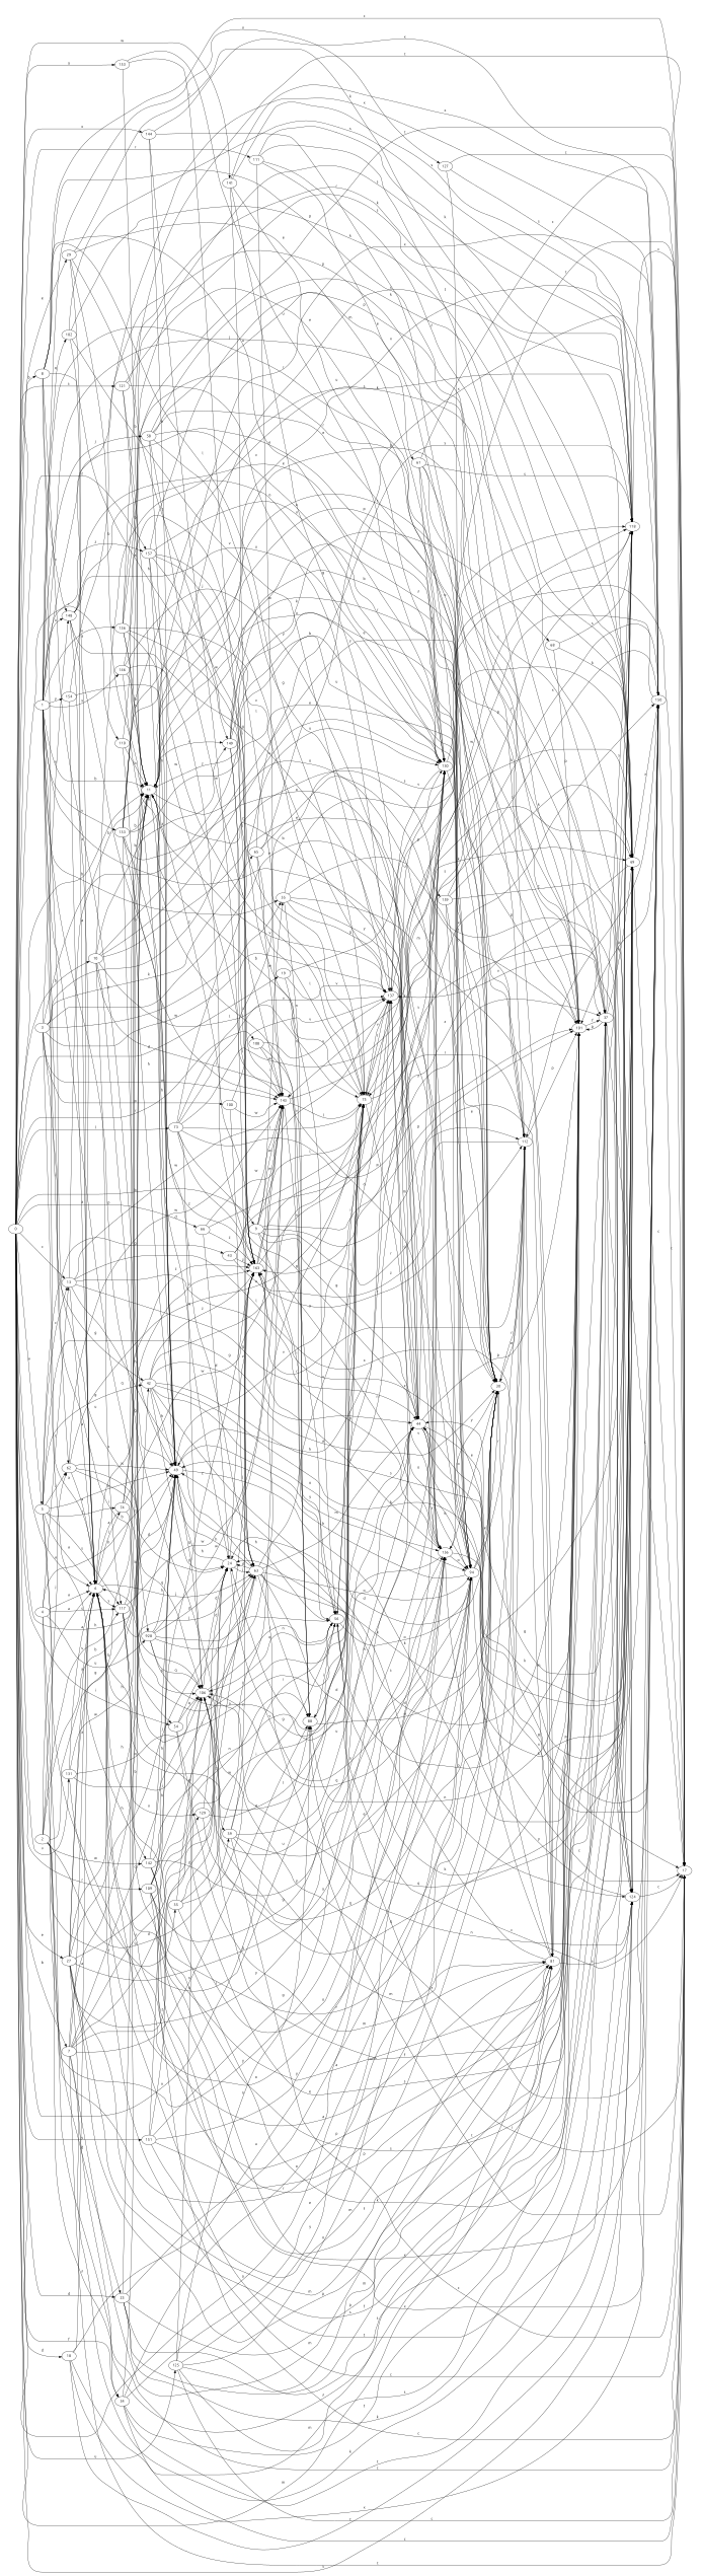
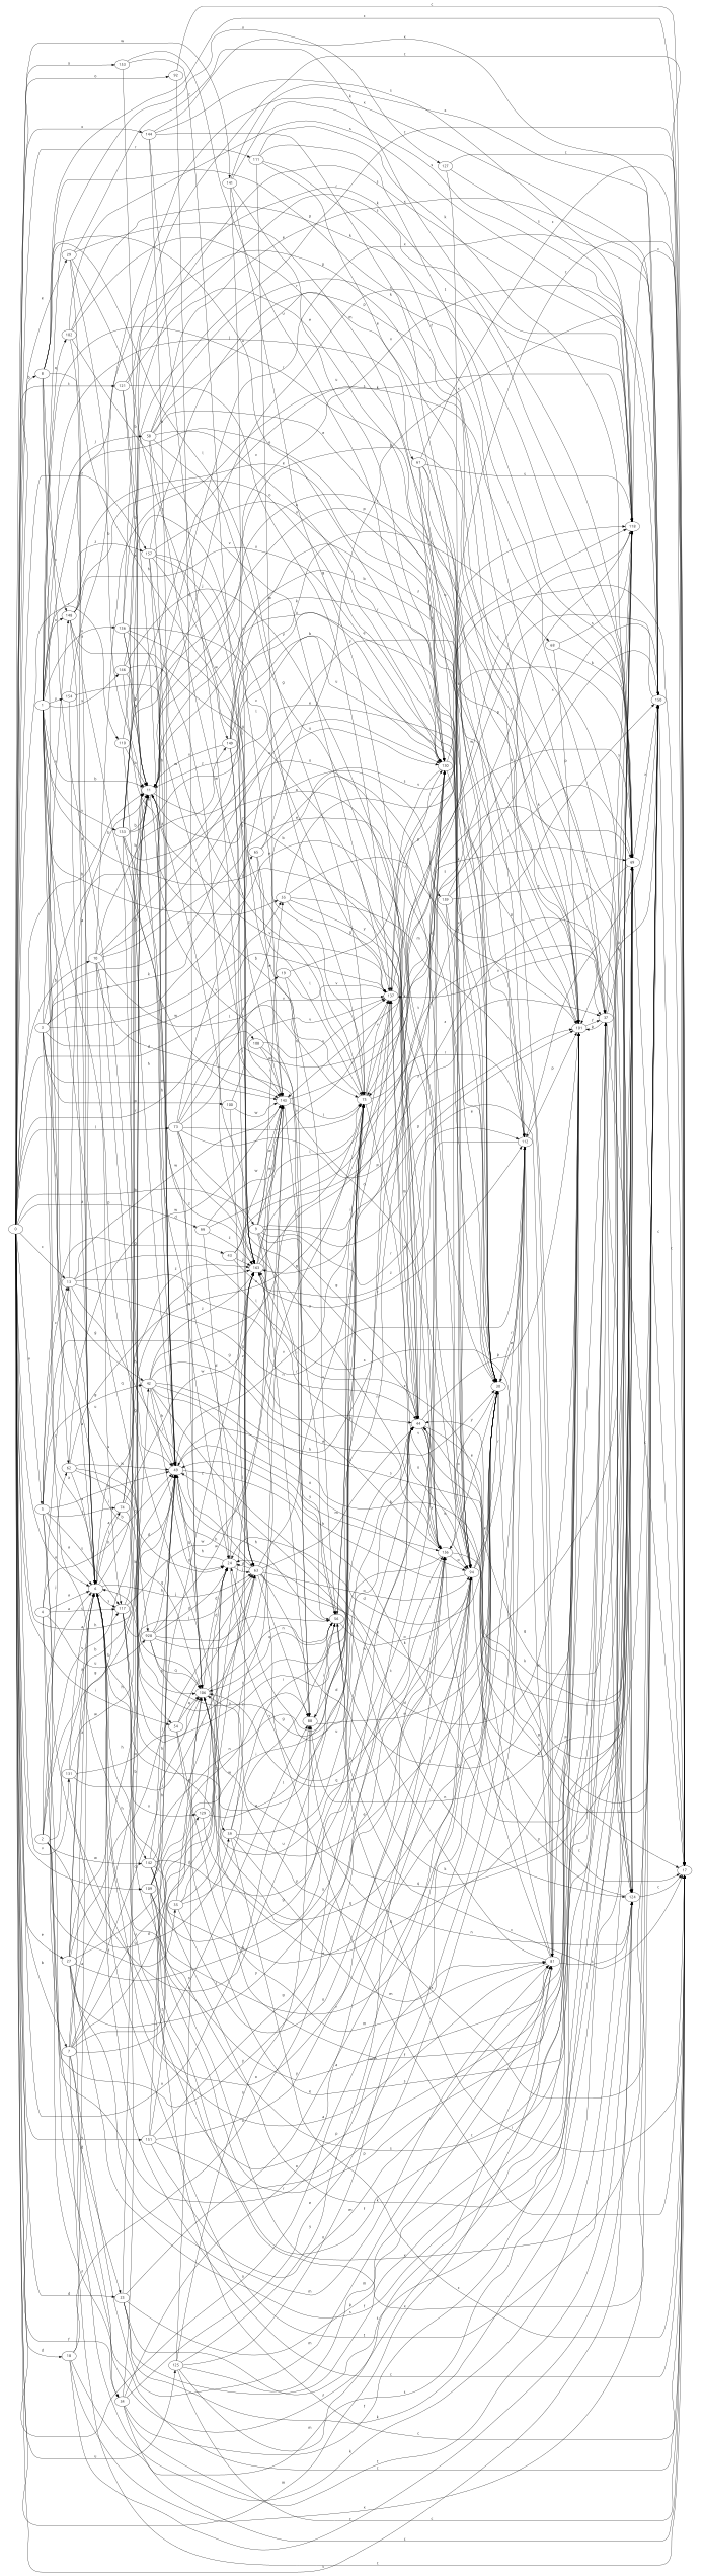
  strict digraph {
    fontname=Ubuntu
    rankdir=LR
    node [fontname=Ubuntu]
    edge [fontname=Ubuntu]
    0
    5
    6
    7
    8
    9
    10
    11
    13
    18
    19
    23
    27
    29
    34
    49
    54
    73
    81
    88
+   92
    94
    99
    108
    109
    110
    111
    121
    124
    125
    131
    141
    144
    151
    153
    157
    62
    42
    117
    43
    44
    74
    17
    63
    101
    129
    163
    106
    24
    69
    148
    75
    130
    149
    55
    112
    143
    56
    30
    37
    118
    137
    150
    156
    1
    39
    58
    61
    102
    127
    n71 [label=928]
    133
    136
    146
    154
    2
    35
    142
    3
    65
    68
    100
    159
    4
    0 -> 5 [label=a]
    0 -> 6 [label=a]
    0 -> 7 [label=b]
    0 -> 8 [label=b]
    0 -> 9 [label=b]
    0 -> 10 [label=b]
    0 -> 11 [label=b]
    0 -> 13 [label=c]
    0 -> 18 [label=d]
    0 -> 19 [label=d]
    0 -> 23 [label=d]
    0 -> 27 [label=e]
    0 -> 29 [label=e]
    0 -> 34 [label=f]
    0 -> 49 [label=h]
    0 -> 54 [label=i]
    0 -> 73 [label=l]
    0 -> 81 [label=m]
    0 -> 88 [label=n]
+   0 -> 92 [label=o]
    0 -> 94 [label=o]
    0 -> 99 [label=p]
    0 -> 108 [label=r]
    0 -> 109 [label=r]
    0 -> 110 [label=r]
    0 -> 111 [label=r]
    0 -> 121 [label=t]
    0 -> 124 [label=t]
    0 -> 125 [label=u]
    0 -> 131 [label=v]
    0 -> 141 [label=w]
    0 -> 144 [label=x]
    0 -> 151 [label=y]
    0 -> 153 [label=y]
    0 -> 157 [label=z]
    5 -> 6 [label=a]
    5 -> 13 [label=c]
    5 -> 23 [label=d]
    5 -> 49 [label=h]
    5 -> 94 [label=o]
-   5 -> 62 [label=j]
    5 -> 42 [label=g]
    5 -> 117 [label=s]
    5 -> 43 [label=g]
    5 -> 44 [label=g]
    5 -> 74 [label=l]
    6 -> 11 [label=b]
    6 -> 124 [label=t]
    6 -> 117 [label=s]
    6 -> 74 [label=l]
    6 -> 17 [label=c]
    6 -> 63 [label=j]
    6 -> 101 [label=p]
    6 -> 129 [label=u]
    6 -> 163 [label=z]
    7 -> 6 [label=a]
    7 -> 49 [label=h]
    7 -> 81 [label=m]
    7 -> 88 [label=n]
    7 -> 17 [label=c]
    7 -> 129 [label=u]
    7 -> 163 [label=z]
    7 -> 106 [label=q]
    7 -> 24 [label=d]
    7 -> 69 [label=k]
    8 -> 6 [label=a]
    8 -> 49 [label=h]
    8 -> 17 [label=c]
    8 -> 101 [label=p]
    8 -> 148 [label=x]
    8 -> 75 [label=l]
    8 -> 130 [label=u]
    8 -> 149 [label=x]
    9 -> 81 [label=m]
    9 -> 44 [label=g]
    9 -> 101 [label=p]
    9 -> 75 [label=l]
    9 -> 55 [label=i]
    9 -> 112 [label=r]
    9 -> 143 [label=w]
    9 -> 56 [label=i]
    10 -> 49 [label=h]
    10 -> 117 [label=s]
    10 -> 75 [label=l]
    10 -> 130 [label=u]
    10 -> 149 [label=a]
    10 -> 56 [label=i]
    10 -> 30 [label=e]
    10 -> 37 [label=f]
    10 -> 118 [label=s]
    11 -> 49 [label=h]
    11 -> 94 [label=o]
    11 -> 101 [label=p]
    11 -> 130 [label=u]
-   11 -> 149 [label=x]
+   149 -> 11 [label=x]
    11 -> 56 [label=i]
    11 -> 118 [label=s]
    11 -> 137 [label=v]
    11 -> 150 [label=x]
    13 -> 6 [label=a]
    13 -> 11 [label=b]
    13 -> 44 [label=g]
    13 -> 63 [label=j]
    13 -> 112 [label=r]
    13 -> 143 [label=w]
    13 -> 150 [label=x]
    18 -> 6 [label=a]
    18 -> 81 [label=m]
    18 -> 124 [label=t]
-   18 -> 130 [label=u]
+   18 -> 44 [label=u]
    18 -> 150 [label=x]
    19 -> 88 [label=n]
    19 -> 118 [label=s]
    19 -> 137 [label=v]
    23 -> 11 [label=b]
    23 -> 101 [label=p]
    23 -> 69 [label=k]
    23 -> 30 [label=e]
    23 -> 37 [label=f]
    23 -> 118 [label=s]
    27 -> 6 [label=a]
    27 -> 11 [label=b]
    27 -> 49 [label=h]
    27 -> 81 [label=m]
    27 -> 44 [label=g]
    27 -> 17 [label=c]
    27 -> 63 [label=j]
-   27 -> 101 [label=p]
    27 -> 75 [label=l]
    27 -> 118 [label=s]
    27 -> 156 [label=y]
    29 -> 6 [label=a]
    29 -> 11 [label=b]
    29 -> 163 [label=z]
    29 -> 69 [label=k]
    29 -> 30 [label=e]
    34 -> 11 [label=b]
    34 -> 94 [label=o]
    34 -> 124 [label=t]
    34 -> 17 [label=c]
    34 -> 30 [label=e]
    34 -> 37 [label=f]
    49 -> 106 [label=q]
    49 -> 69 [label=k]
    49 -> 137 [label=v]
    49 -> 156 [label=y]
    54 -> 81 [label=m]
    54 -> 63 [label=j]
    54 -> 106 [label=q]
    54 -> 118 [label=s]
    73 -> 44 [label=g]
    73 -> 101 [label=p]
    73 -> 106 [label=q]
    73 -> 69 [label=k]
    73 -> 75 [label=l]
    73 -> 130 [label=u]
    73 -> 118 [label=s]
    73 -> 137 [label=v]
    73 -> 156 [label=y]
    81 -> 6 [label=a]
    81 -> 49 [label=h]
    81 -> 124 [label=t]
    81 -> 44 [label=g]
    81 -> 101 [label=p]
    81 -> 163 [label=z]
    88 -> 56 [label=i]
    88 -> 30 [label=e]
+   92 -> 17 [label=c]
+   92 -> 106 [label=q]
    94 -> 11 [label=b]
    94 -> 49 [label=h]
    94 -> 17 [label=c]
    94 -> 106 [label=q]
    94 -> 112 [label=r]
    94 -> 30 [label=e]
    99 -> 124 [label=t]
    99 -> 163 [label=z]
    99 -> 24 [label=d]
    99 -> 137 [label=v]
    108 -> 94 [label=o]
    108 -> 143 [label=w]
    108 -> 137 [label=v]
    109 -> 49 [label=h]
    109 -> 88 [label=n]
    109 -> 44 [label=g]
    109 -> 17 [label=c]
    109 -> 63 [label=j]
    109 -> 101 [label=p]
    109 -> 163 [label=z]
    109 -> 150 [label=x]
    110 -> 11 [label=b]
    110 -> 49 [label=h]
    110 -> 75 [label=l]
    111 -> 124 [label=t]
    111 -> 69 [label=k]
    111 -> 143 [label=w]
    111 -> 30 [label=e]
    111 -> 37 [label=f]
    121 -> 11 [label=b]
    121 -> 49 [label=h]
    121 -> 69 [label=k]
    121 -> 30 [label=e]
    121 -> 137 [label=v]
    124 -> 11 [label=b]
    124 -> 88 [label=n]
    124 -> 17 [label=c]
    124 -> 156 [label=y]
    125 -> 81 [label=m]
    125 -> 88 [label=n]
    125 -> 94 [label=o]
    125 -> 17 [label=c]
    125 -> 106 [label=q]
    125 -> 118 [label=s]
    125 -> 156 [label=y]
    131 -> 6 [label=a]
    131 -> 49 [label=h]
    131 -> 63 [label=j]
    131 -> 106 [label=q]
    131 -> 75 [label=l]
    141 -> 44 [label=g]
    141 -> 163 [label=z]
    141 -> 130 [label=u]
    141 -> 118 [label=s]
    141 -> 150 [label=x]
    144 -> 49 [label=h]
    144 -> 63 [label=j]
    144 -> 112 [label=r]
-   65 -> 118 [label=s]
+   144 -> 118 [label=s]
    144 -> 150 [label=x]
    151 -> 49 [label=h]
    151 -> 81 [label=m]
    151 -> 44 [label=g]
    151 -> 24 [label=d]
    151 -> 112 [label=r]
    151 -> 156 [label=y]
    153 -> 11 [label=b]
    153 -> 163 [label=z]
    153 -> 130 [label=u]
    157 -> 49 [label=h]
    157 -> 81 [label=m]
    157 -> 163 [label=z]
    157 -> 75 [label=l]
    157 -> 130 [label=u]
    157 -> 143 [label=w]
    157 -> 56 [label=i]
    62 -> 6 [label=a]
    62 -> 49 [label=h]
    62 -> 106 [label=q]
    62 -> 24 [label=d]
    62 -> 130 [label=u]
    62 -> 143 [label=w]
    42 -> 49 [label=h]
    42 -> 94 [label=o]
    42 -> 124 [label=t]
    42 -> 163 [label=z]
    42 -> 24 [label=d]
    42 -> 69 [label=k]
    42 -> 75 [label=l]
    42 -> 30 [label=e]
    42 -> 118 [label=s]
    117 -> 11 [label=b]
    117 -> 63 [label=j]
    117 -> 69 [label=k]
    117 -> 130 [label=u]
    117 -> 143 [label=w]
    117 -> 37 [label=f]
    43 -> 163 [label=z]
    43 -> 112 [label=r]
    43 -> 143 [label=w]
    43 -> 37 [label=f]
    44 -> 6 [label=a]
    44 -> 11 [label=b]
    44 -> 94 [label=o]
    44 -> 101 [label=p]
    44 -> 69 [label=k]
    44 -> 130 [label=u]
    44 -> 150 [label=x]
    44 -> 156 [label=y]
    74 -> 6 [label=a]
    74 -> 11 [label=b]
    74 -> 163 [label=z]
    74 -> 75 [label=l]
    74 -> 143 [label=w]
    17 -> 56 [label=i]
    63 -> 49 [label=h]
    63 -> 88 [label=n]
    63 -> 94 [label=o]
    63 -> 44 [label=m]
    63 -> 17 [label=c]
    63 -> 24 [label=d]
    63 -> 69 [label=k]
    63 -> 30 [label=e]
    63 -> 137 [label=v]
    101 -> 6 [label=a]
    101 -> 11 [label=b]
    101 -> 88 [label=n]
    101 -> 106 [label=q]
    101 -> 24 [label=d]
    101 -> 37 [label=f]
    129 -> 24 [label=d]
    129 -> 75 [label=l]
    129 -> 156 [label=y]
    163 -> 143 [label=w]
    163 -> 118 [label=s]
    163 -> 150 [label=x]
    163 -> 156 [label=y]
    106 -> 24 [label=d]
    106 -> 56 [label=i]
    106 -> 37 [label=f]
    106 -> 150 [label=x]
    24 -> 49 [label=h]
    24 -> 94 [label=o]
    24 -> 63 [label=j]
    24 -> 163 [label=z]
    69 -> 44 [label=g]
    69 -> 17 [label=c]
    69 -> 163 [label=z]
    69 -> 106 [label=q]
    69 -> 150 [label=x]
    148 -> 6 [label=a]
    148 -> 94 [label=o]
    148 -> 44 [label=g]
    148 -> 101 [label=p]
    148 -> 130 [label=u]
    148 -> 143 [label=w]
    148 -> 30 [label=e]
    75 -> 6 [label=a]
    75 -> 11 [label=b]
    75 -> 94 [label=o]
    75 -> 130 [label=u]
    75 -> 112 [label=r]
    75 -> 56 [label=i]
    75 -> 137 [label=v]
    130 -> 49 [label=h]
    130 -> 88 [label=n]
    130 -> 17 [label=c]
    130 -> 101 [label=p]
    130 -> 137 [label=v]
    149 -> 63 [label=j]
    149 -> 163 [label=z]
    149 -> 130 [label=u]
    149 -> 112 [label=r]
    149 -> 30 [label=e]
    149 -> 37 [label=f]
    55 -> 81 [label=m]
-   55 -> 88 [label=n]
+   9 -> 88 [label=n]
    55 -> 124 [label=t]
    55 -> 44 [label=g]
    55 -> 69 [label=k]
    55 -> 156 [label=y]
    112 -> 81 [label=m]
    112 -> 101 [label=p]
    112 -> 163 [label=z]
    112 -> 30 [label=e]
    143 -> 88 [label=n]
    143 -> 69 [label=k]
    143 -> 75 [label=l]
    56 -> 49 [label=h]
    56 -> 94 [label=o]
    56 -> 17 [label=c]
    56 -> 101 [label=p]
    56 -> 106 [label=q]
    56 -> 75 [label=l]
    30 -> 17 [label=c]
    30 -> 106 [label=q]
    30 -> 24 [label=d]
    30 -> 112 [label=r]
    30 -> 156 [label=y]
    37 -> 124 [label=t]
    37 -> 17 [label=c]
    37 -> 101 [label=p]
    37 -> 69 [label=k]
    37 -> 118 [label=s]
    37 -> 137 [label=v]
    118 -> 17 [label=c]
    118 -> 75 [label=l]
    137 -> 44 [label=g]
    137 -> 17 [label=c]
    137 -> 69 [label=k]
-   137 -> 75 [label=l]
    150 -> 44 [label=g]
    150 -> 17 [label=c]
    150 -> 101 [label=p]
    150 -> 75 [label=l]
    150 -> 112 [label=r]
    150 -> 143 [label=w]
    156 -> 94 [label=o]
    156 -> 163 [label=z]
    156 -> 24 [label=d]
    156 -> 69 [label=k]
    156 -> 30 [label=e]
    156 -> 137 [label=v]
    1 -> 11 [label=b]
    1 -> 54 [label=i]
    1 -> 157 [label=z]
    1 -> 62 [label=j]
    1 -> 106 [label=q]
    1 -> 148 [label=x]
    1 -> 55 [label=i]
    1 -> 112 [label=r]
    1 -> 30 [label=e]
    1 -> 156 [label=y]
    1 -> 39 [label=g]
    1 -> 58 [label=j]
    1 -> 61 [label=j]
    1 -> 102 [label=q]
    1 -> 127 [label=u]
    1 -> n71 [label=u]
    1 -> 133 [label=v]
    1 -> 136 [label=v]
    1 -> 146 [label=x]
    1 -> 154 [label=y]
    39 -> 81 [label=m]
    39 -> 17 [label=c]
    39 -> 163 [label=z]
    39 -> 130 [label=u]
    39 -> 56 [label=i]
    39 -> 30 [label=e]
    58 -> 49 [label=h]
    58 -> 44 [label=g]
    58 -> 101 [label=p]
    58 -> 69 [label=k]
    58 -> 130 [label=u]
    58 -> 143 [label=w]
    58 -> 30 [label=e]
+   58 -> 150 [label=x]
    61 -> 94 [label=o]
    61 -> 17 [label=c]
    61 -> 101 [label=p]
    61 -> 130 [label=u]
    61 -> 37 [label=f]
    61 -> 118 [label=s]
    102 -> 6 [label=a]
    102 -> 69 [label=k]
    102 -> 118 [label=s]
    102 -> 137 [label=v]
    127 -> 94 [label=o]
    127 -> 17 [label=c]
    127 -> 118 [label=s]
    n71 -> 49 [label=h]
    n71 -> 44 [label=g]
    n71 -> 106 [label=q]
    n71 -> 24 [label=d]
    n71 -> 75 [label=l]
    n71 -> 143 [label=w]
    n71 -> 56 [label=i]
    133 -> 11 [label=b]
    133 -> 94 [label=o]
    133 -> 124 [label=t]
    133 -> 17 [label=c]
    133 -> 163 [label=z]
    133 -> 106 [label=q]
    133 -> 24 [label=d]
    133 -> 69 [label=k]
    133 -> 30 [label=e]
    133 -> 150 [label=x]
    136 -> 11 [label=b]
    136 -> 49 [label=h]
    136 -> 17 [label=c]
    136 -> 163 [label=z]
    136 -> 75 [label=l]
-   136 -> 112 [label=r]
+   102 -> 112 [label=r]
    136 -> 118 [label=s]
    136 -> 137 [label=v]
    146 -> 11 [label=b]
    146 -> 63 [label=j]
    146 -> 75 [label=l]
    146 -> 118 [label=s]
    146 -> 156 [label=y]
    154 -> 6 [label=a]
    154 -> 143 [label=w]
    154 -> 150 [label=x]
    2 -> 6 [label=a]
    2 -> 11 [label=b]
    2 -> 34 [label=f]
    2 -> 62 [label=j]
    2 -> 42 [label=g]
    2 -> 117 [label=s]
    2 -> 37 [label=f]
    2 -> 39 [label=g]
    2 -> 35 [label=f]
    2 -> 142 [label=w]
    35 -> 94 [label=o]
    35 -> 163 [label=z]
    35 -> 106 [label=q]
    35 -> 143 [label=w]
    35 -> 56 [label=i]
    142 -> 49 [label=h]
    142 -> 112 [label=r]
+   142 -> 30 [label=e]
    142 -> 118 [label=s]
    142 -> 137 [label=v]
    142 -> 150 [label=x]
    142 -> 156 [label=y]
    3 -> 42 [label=g]
    3 -> 148 [label=x]
    3 -> 55 [label=i]
    3 -> 143 [label=w]
    3 -> 30 [label=e]
    3 -> 137 [label=v]
    3 -> 142 [label=w]
    3 -> 65 [label=k]
    3 -> 68 [label=k]
    3 -> 100 [label=p]
    3 -> 159 [label=z]
    65 -> 101 [label=p]
    65 -> 75 [label=l]
    65 -> 143 [label=w]
    65 -> 150 [label=x]
    68 -> 101 [label=p]
    68 -> 69 [label=k]
    68 -> 118 [label=s]
    100 -> 63 [label=j]
    100 -> 143 [label=w]
    100 -> 137 [label=v]
    159 -> 94 [label=o]
    159 -> 124 [label=t]
    159 -> 69 [label=k]
    159 -> 30 [label=e]
    159 -> 150 [label=x]
    4 -> 6 [label=a]
    4 -> 13 [label=c]
    4 -> 49 [label=h]
    4 -> 117 [label=s]
    4 -> 112 [label=r]
    4 -> 156 [label=y]
    4 -> n71 [label=u]
  }
